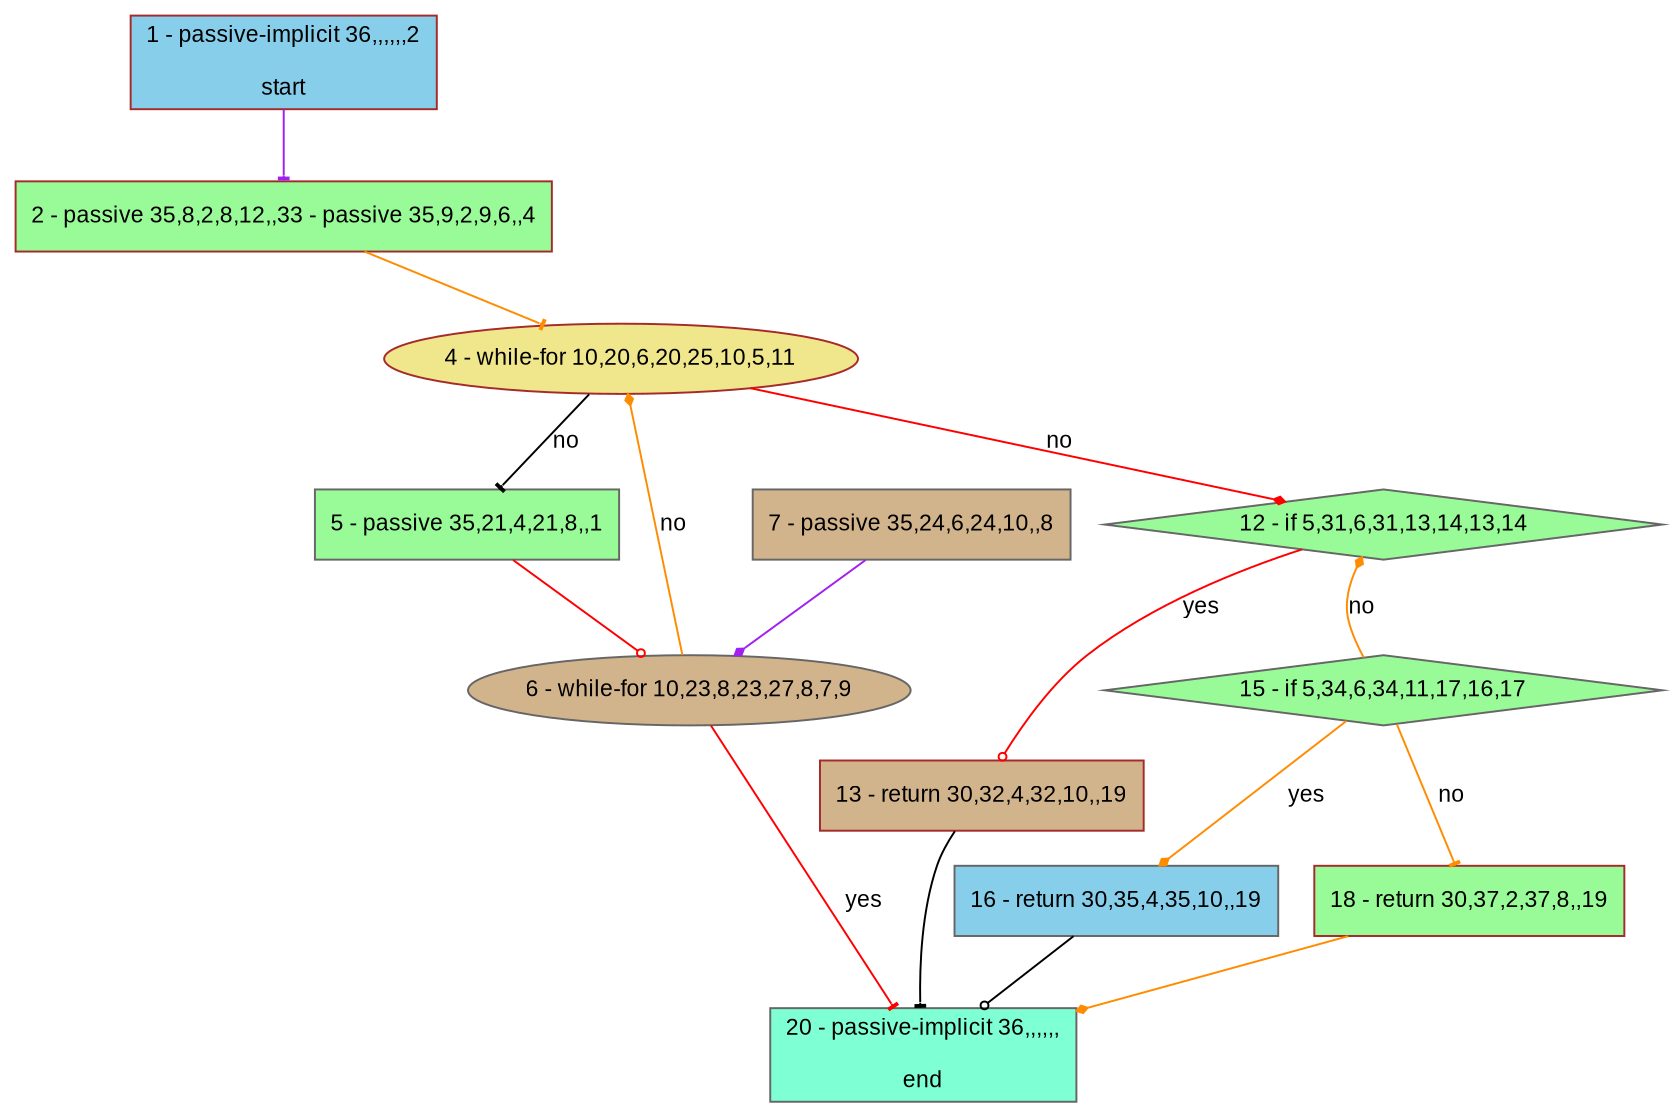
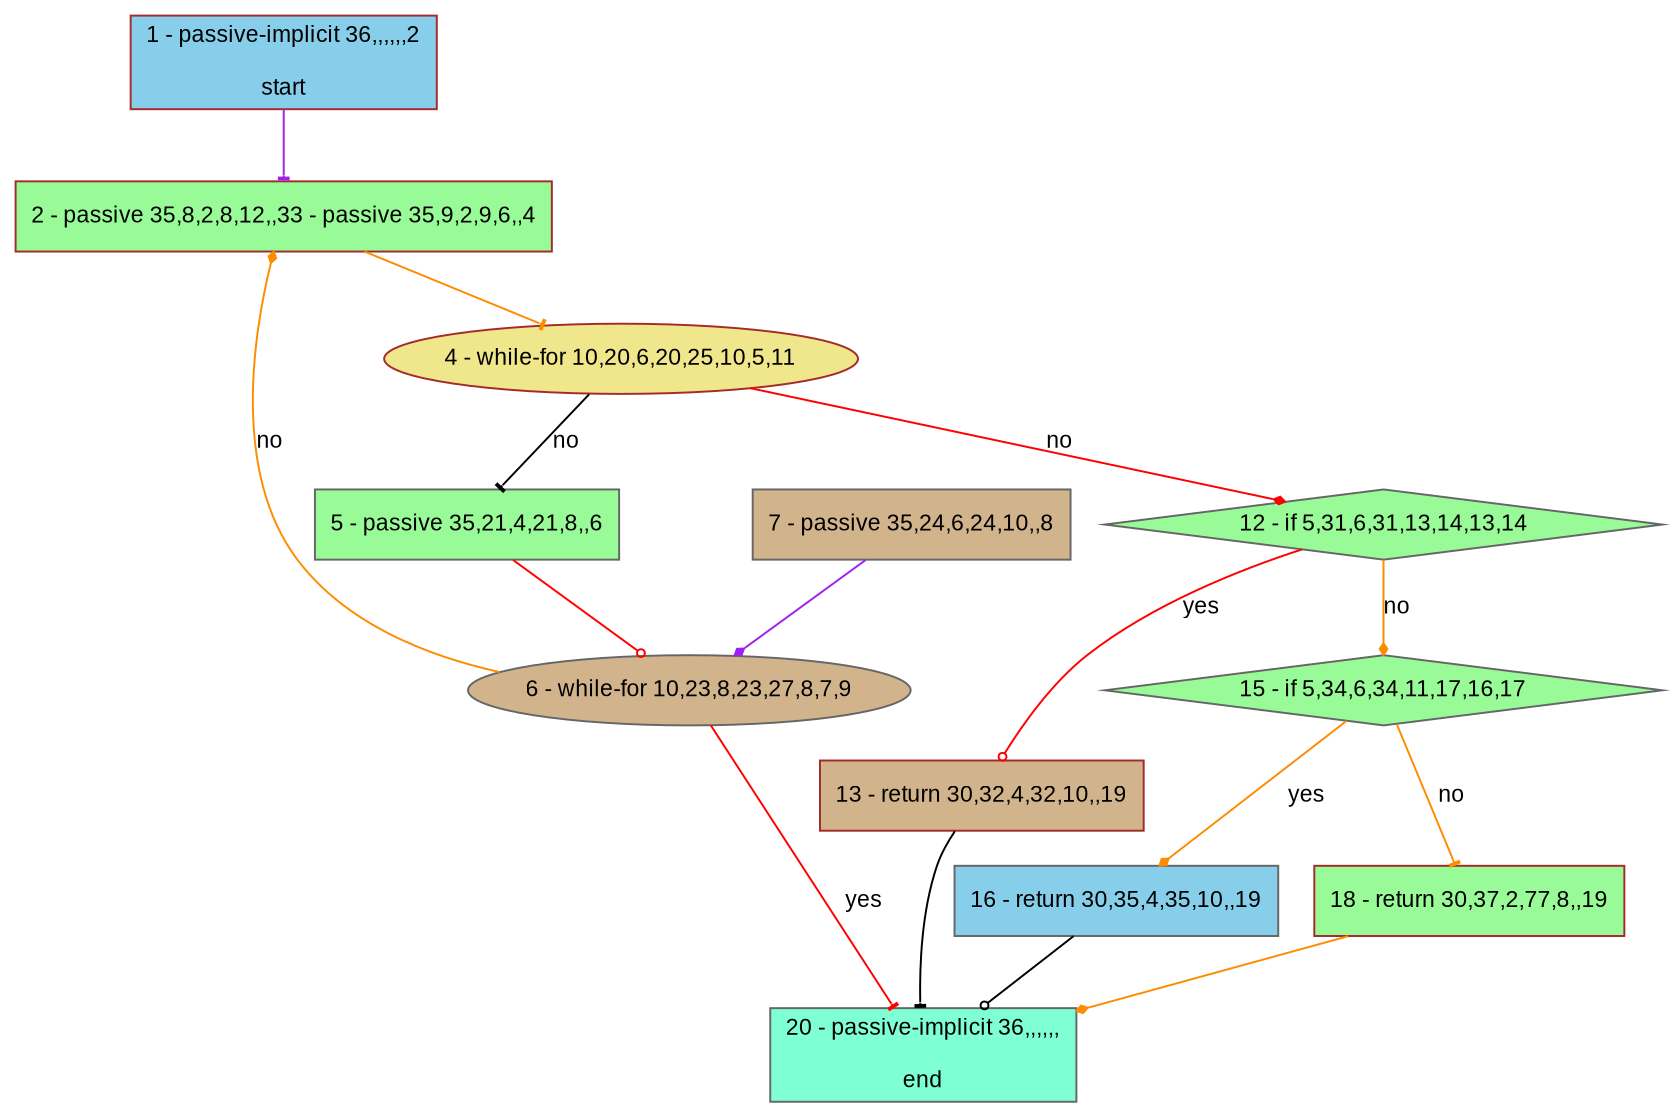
  digraph {
    bgcolor=white
    compound=true
    fillcolor="#FFFFCC"
    fontname=Arial
    fontsize=12
    pack=true
    packmode=clust
    style="rounded,filled"
    node [color=gray40 compound=true fillcolor=palegreen fixedsize=false fontname=Arial fontsize=12 node_initialized=no shape=box style=filled]
    edge [arrowhead=tee arrowsize=0.5 arrowtail=none color=darkorange compound=true dir=forward fontcolor=black fontname=Arial fontsize=12]
    n1 [color=brown label="2 - passive 35,8,2,8,12,,33 - passive 35,9,2,9,6,,4"]
    n2 [color=brown fillcolor=khaki label="4 - while-for 10,20,6,20,25,10,5,11" shape=oval]
-   n3 [label="5 - passive 35,21,4,21,8,,1"]
+   n3 [label="5 - passive 35,21,4,21,8,,6"]
    n4 [label="12 - if 5,31,6,31,13,14,13,14" shape=diamond]
    n5 [color=brown fillcolor=skyblue label="1 - passive-implicit 36,,,,,,2\n\nstart"]
    n6 [fillcolor=tan label="6 - while-for 10,23,8,23,27,8,7,9" shape=oval]
    n7 [color=brown fillcolor=tan label="13 - return 30,32,4,32,10,,19"]
    n8 [label="15 - if 5,34,6,34,11,17,16,17" shape=diamond]
    n9 [fillcolor=aquamarine label="20 - passive-implicit 36,,,,,,\n\nend"]
    n10 [fillcolor=skyblue label="16 - return 30,35,4,35,10,,19"]
-   n11 [color=brown label="18 - return 30,37,2,37,8,,19"]
+   n11 [color=brown label="18 - return 30,37,2,77,8,,19"]
    n12 [fillcolor=tan label="7 - passive 35,24,6,24,10,,8"]
    n1 -> n2
    n2 -> n3 [color=black label=no]
    n2 -> n4 [arrowhead=diamond color=red label=no]
    n3 -> n6 [arrowhead=odot color=red]
    n4 -> n7 [arrowhead=odot color=red label=yes]
-   n8 -> n4 [arrowhead=diamond label=no]
+   n4 -> n8 [arrowhead=diamond label=no]
    n5 -> n1 [color=purple]
-   n6 -> n2 [arrowhead=diamond label=no]
+   n6 -> n1 [arrowhead=diamond label=no]
    n6 -> n9 [color=red label=yes]
    n7 -> n9 [color=black]
    n8 -> n10 [arrowhead=diamond label=yes]
    n8 -> n11 [label=no]
    n10 -> n9 [arrowhead=odot color=black]
    n11 -> n9 [arrowhead=diamond]
    n12 -> n6 [arrowhead=diamond color=purple]
  }
